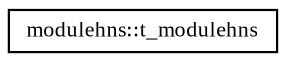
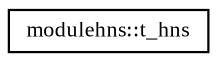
  digraph {
    rankdir=LR
    fontname="Liberation Serif"
-   n1 [color=black fillcolor=white fontname="Liberation Serif" fontsize=10 height=0.2 label="modulehns::t_modulehns" shape=record style=filled width=0.4]
+   n1 [color=black fillcolor=white fontname="Liberation Serif" fontsize=10 height=0.2 label="modulehns::t_hns" shape=record style=filled width=0.4]
  }
